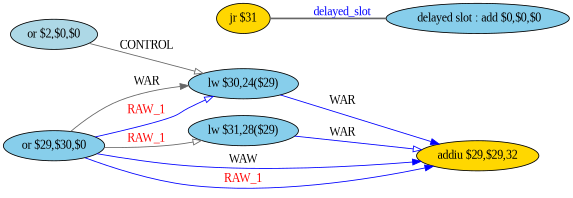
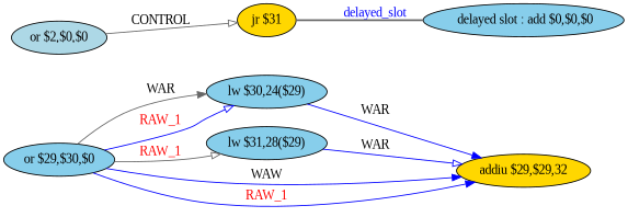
  digraph {
    fontname="Liberation Serif"
    rankdir=LR
    node [fillcolor=skyblue fontname="Liberation Serif" shape=ellipse style=filled]
    edge [color=blue fontname="Liberation Serif" arrowhead=onormal]
    n1 [label=" delayed slot : add $0,$0,$0"]
    n2 [fillcolor=gold label="jr $31"]
    n3 [fillcolor=lightblue label="or $2,$0,$0"]
    n4 [label="or $29,$30,$0"]
    n5 [label="lw $31,28($29)"]
    n6 [label="lw $30,24($29)"]
    n7 [fillcolor=gold label="addiu $29,$29,32"]
    n2 -> n1 [color=gray40 dir=none fontcolor=blue label=delayed_slot style=bold arrowhead=""]
-   n3 -> n6 [color=gray40 label=CONTROL]
+   n3 -> n2 [color=gray40 label=CONTROL]
    n4 -> n5 [color=gray40 fontcolor=red label=RAW_1]
    n4 -> n6 [arrowhead=normal color=gray40 label=WAR]
    n4 -> n6 [fontcolor=red label=RAW_1]
    n4 -> n7 [arrowhead=normal label=WAW]
    n4 -> n7 [arrowhead=normal fontcolor=red label=RAW_1]
    n5 -> n7 [label=WAR]
    n6 -> n7 [arrowhead=normal label=WAR]
  }
